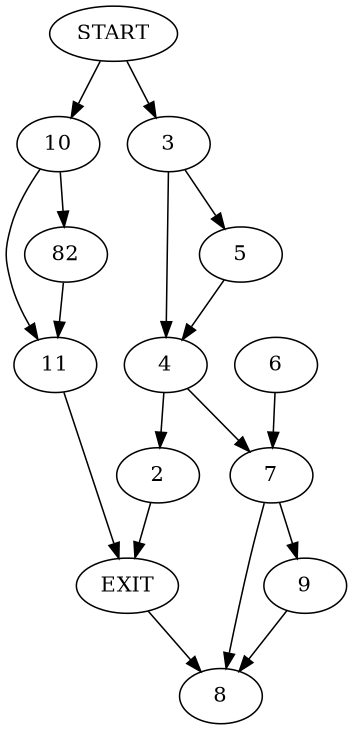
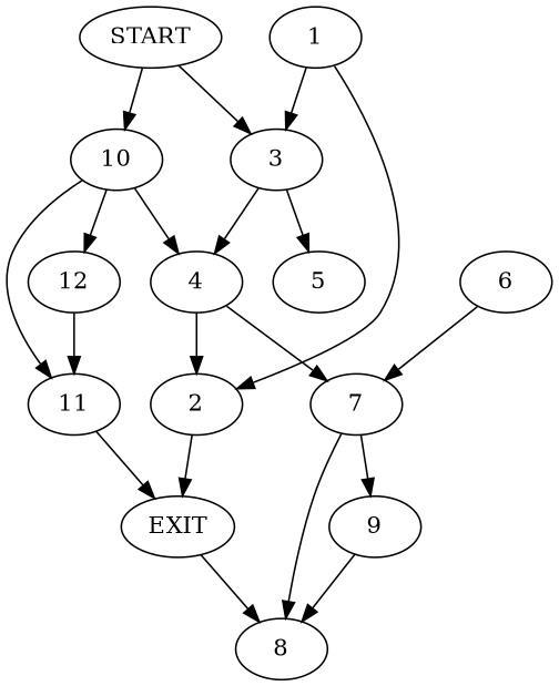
  digraph {
    n1 [label=START]
    10
    3
+   1
    2
    11
-   12 [label=82]
+   12
    n8 [label=EXIT]
    8
    4
    5
    7
    6
    9
    n1 -> 10
    n1 -> 3
    10 -> 11
    10 -> 12
    3 -> 4
    3 -> 5
+   1 -> 3
+   1 -> 2
    2 -> n8
    11 -> n8
    12 -> 11
    n8 -> 8
    4 -> 2
    4 -> 7
-   5 -> 4
+   10 -> 4
    7 -> 8
    7 -> 9
    6 -> 7
    9 -> 8
  }
